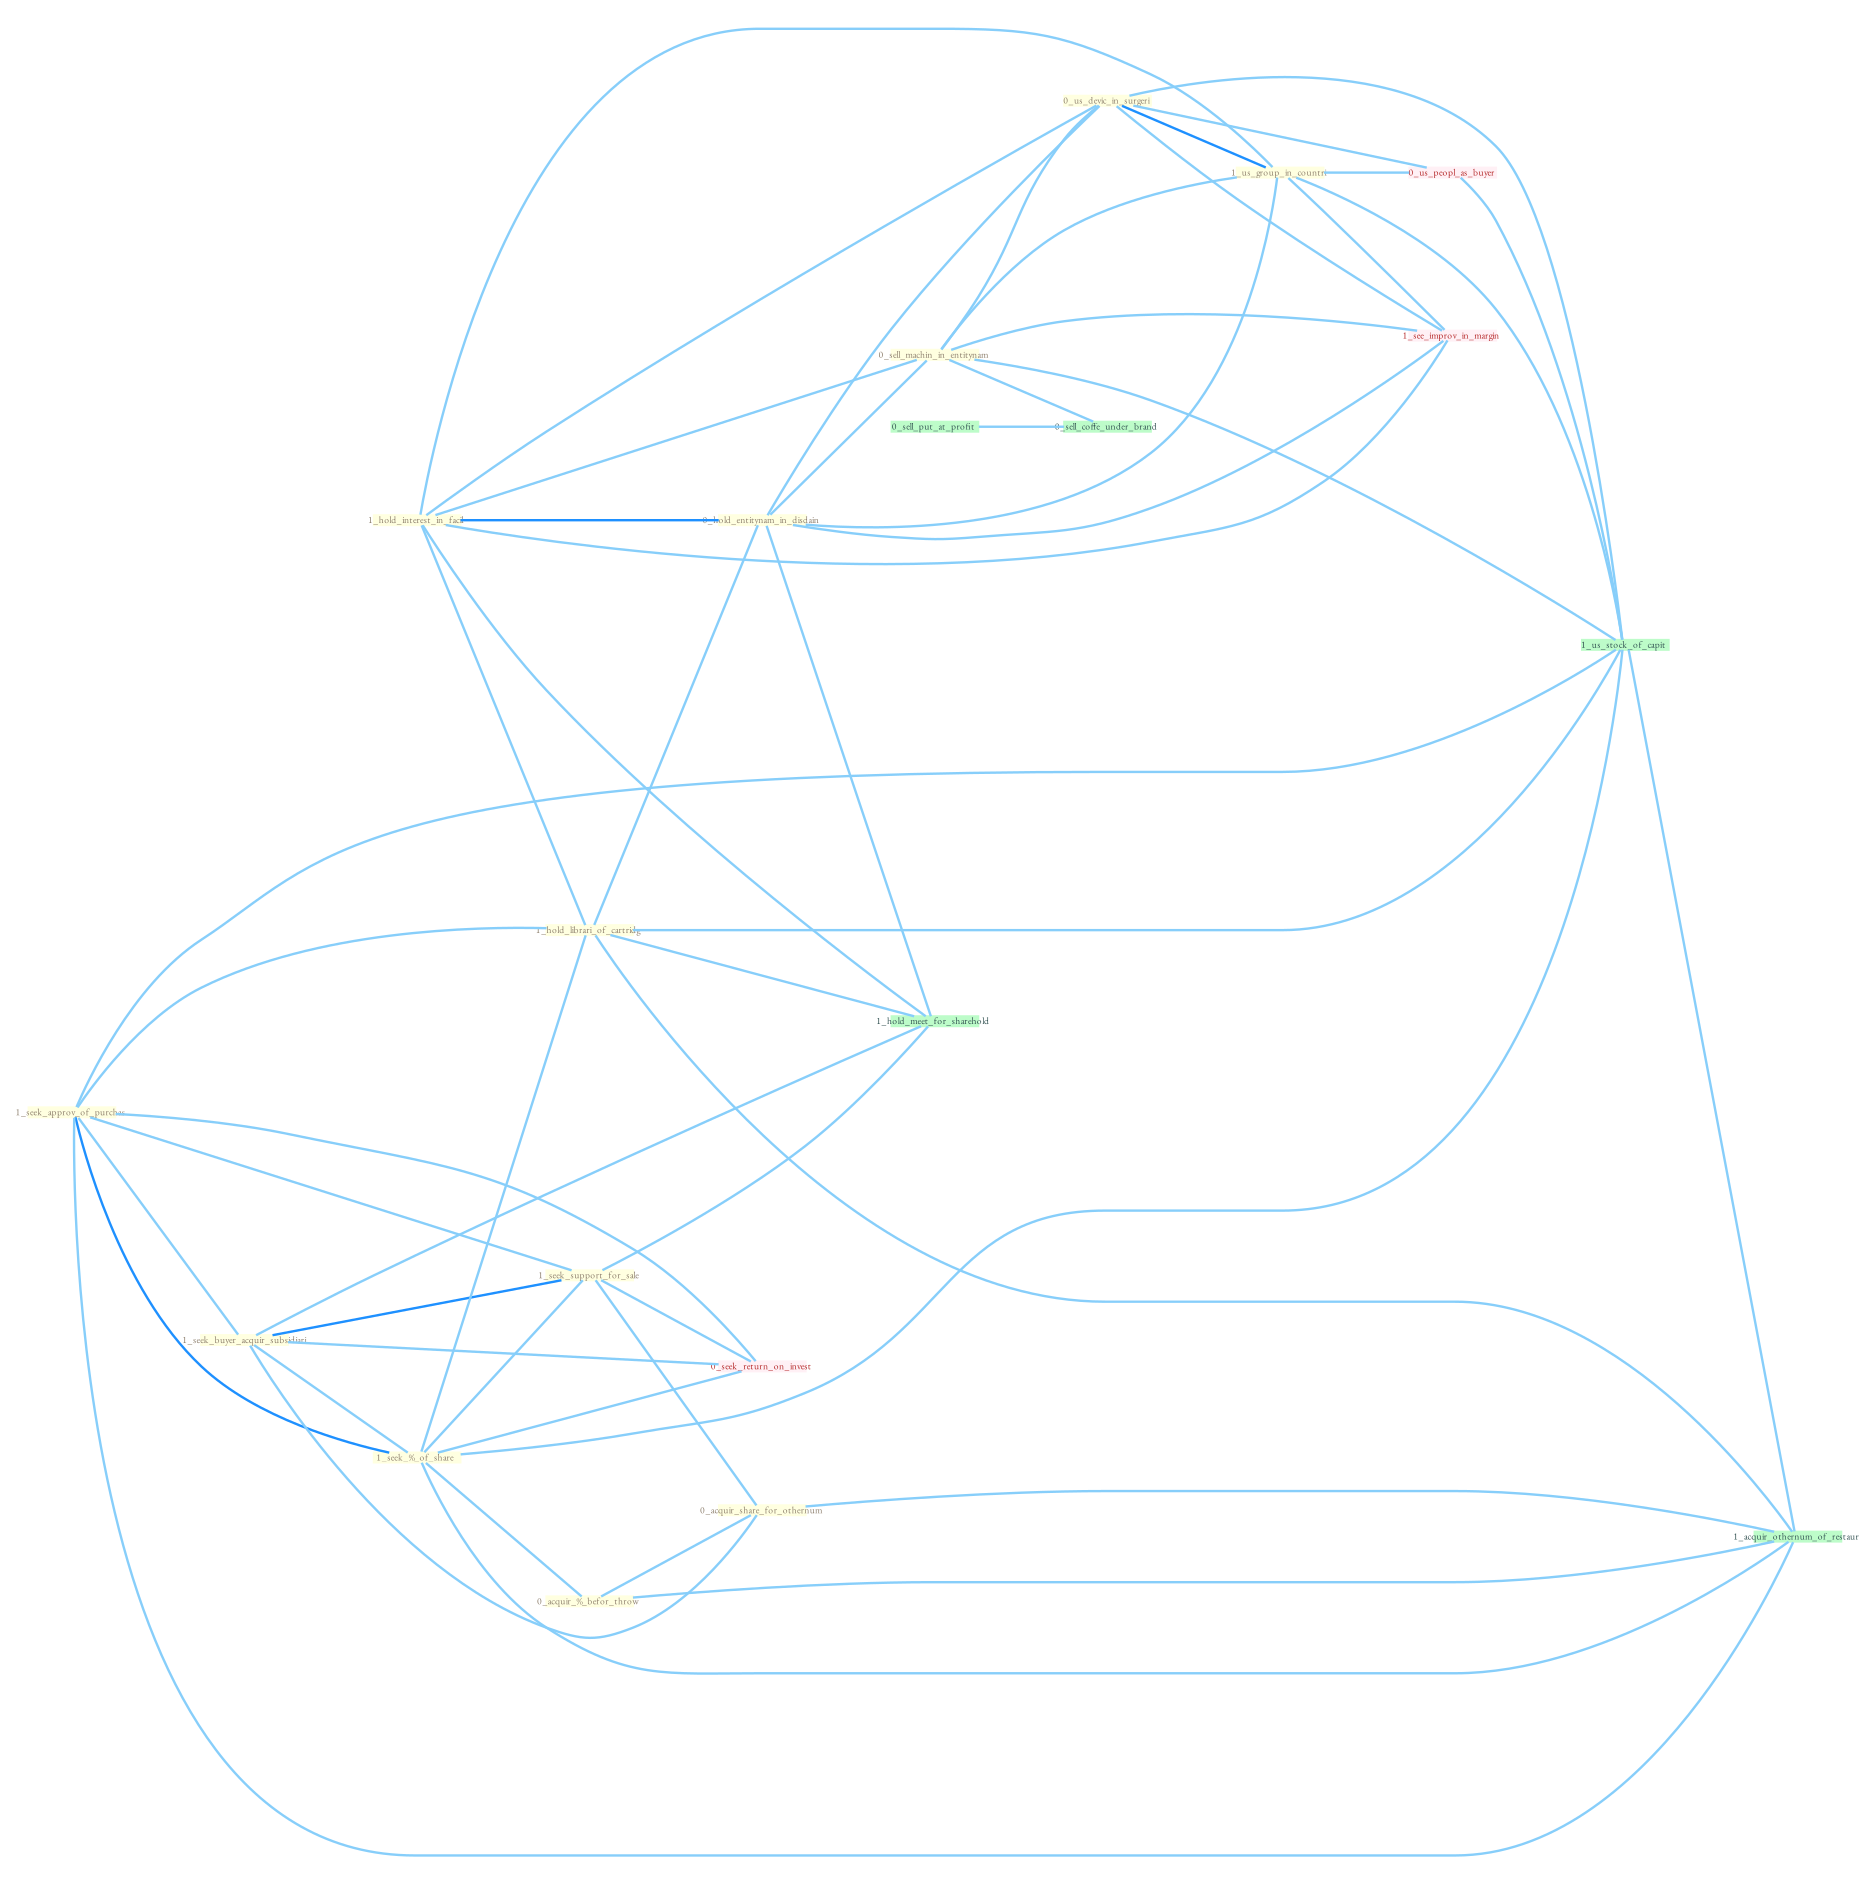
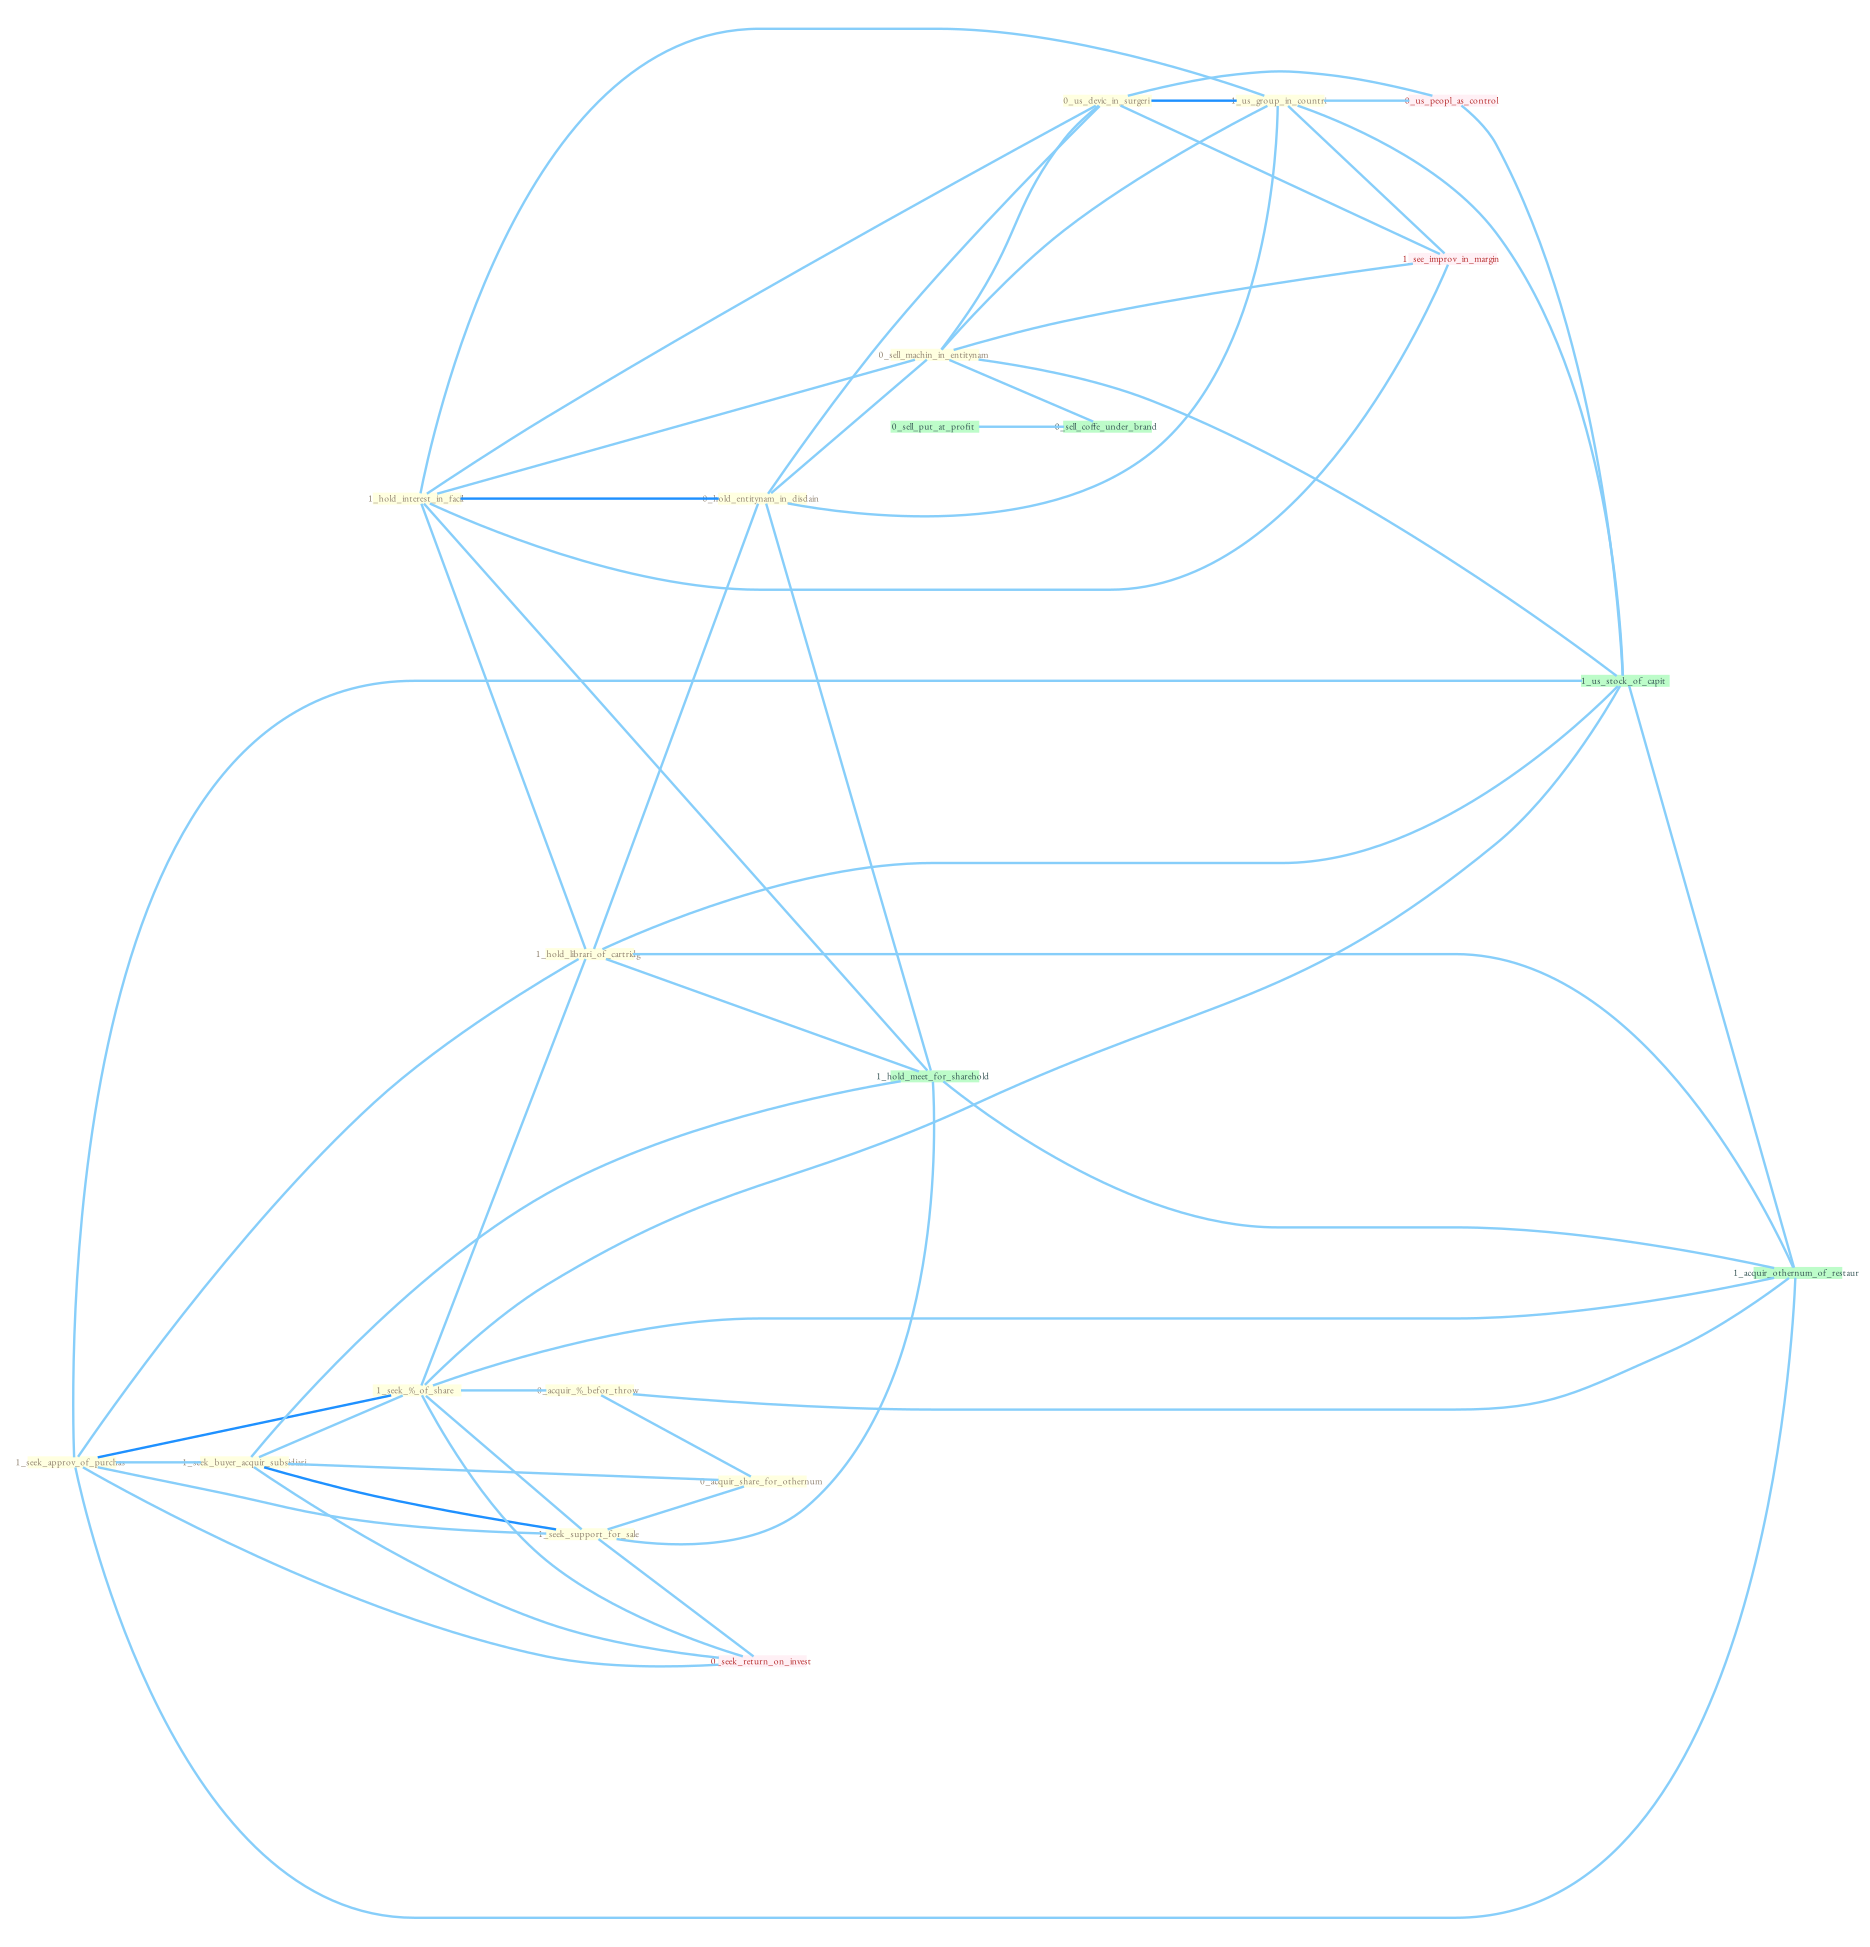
  graph {
    fontname="EB Garamond"
    rankdir=LR
    node [color="#ffffe0" fixedsize=true fontcolor="#8b7d6b" fontname="EB Garamond" fontsize=4 shape=polygon style=filled]
    edge [color="#87cefa" fontname="EB Garamond" w=1]
    "1_hold_interest_in_facil " [height=.06 width=.5]
    "1_seek_approv_of_purchas " [height=.06 width=.5]
    n3 [height=.06 label="1_seek_buyer_acquir_subsidiari" width=.5]
    "1_seek_%_of_share " [height=.06 width=.5]
    "1_hold_librari_of_cartridg " [height=.06 width=.5]
    "0_hold_entitynam_in_disdain " [height=.06 width=.5]
    "0_acquir_%_befor_throw " [height=.06 width=.5]
    "1_seek_support_for_sale " [height=.06 width=.5]
    "0_acquir_share_for_othernum " [height=.06 width=.5]
    "0_sell_machin_in_entitynam " [height=.06 width=.5]
    "0_us_devic_in_surgeri " [height=.06 width=.5]
    "1_us_group_in_countri " [height=.06 width=.5]
-   "0_us_peopl_as_control " [color="#fff0f5" fontcolor="#b22222" height=.06 width=.5 label="0_us_peopl_as_buyer"]
+   "0_us_peopl_as_control " [color="#fff0f5" fontcolor="#b22222" height=.06 width=.5]
    "0_seek_return_on_invest " [color="#fff0f5" fontcolor="#b22222" height=.06 width=.5]
    "1_see_improv_in_margin " [color="#fff0f5" fontcolor="#b22222" height=.06 width=.5]
    "1_hold_meet_for_sharehold " [color="#BDFCC9" fontcolor="#2f4f4f" height=.06 width=.5]
    "1_us_stock_of_capit " [color="#BDFCC9" fontcolor="#2f4f4f" height=.06 width=.5]
    "1_acquir_othernum_of_restaur " [color="#BDFCC9" fontcolor="#2f4f4f" height=.06 width=.5]
    "0_sell_coffe_under_brand " [color="#BDFCC9" fontcolor="#2f4f4f" height=.06 width=.5]
    "0_sell_put_at_profit " [color="#BDFCC9" fontcolor="#2f4f4f" height=.06 width=.5]
    subgraph sub_1 {
      "1_hold_interest_in_facil "
      "1_seek_approv_of_purchas "
      n3
      "1_seek_%_of_share "
      "1_hold_librari_of_cartridg "
      "0_hold_entitynam_in_disdain "
      "0_acquir_%_befor_throw "
      "1_seek_support_for_sale "
      "0_acquir_share_for_othernum "
      "0_sell_machin_in_entitynam "
      "0_us_devic_in_surgeri "
      "1_us_group_in_countri "
    }
    subgraph sub_2 {
      "0_us_peopl_as_control "
      "0_seek_return_on_invest "
      "1_see_improv_in_margin "
    }
    "1_hold_interest_in_facil " -- "1_hold_librari_of_cartridg "
    "1_hold_interest_in_facil " -- "0_hold_entitynam_in_disdain " [color="#1e90ff" w=2]
    "1_hold_interest_in_facil " -- "0_sell_machin_in_entitynam "
    "1_hold_interest_in_facil " -- "0_us_devic_in_surgeri "
    "1_hold_interest_in_facil " -- "1_us_group_in_countri "
    "1_hold_interest_in_facil " -- "1_see_improv_in_margin "
    "1_hold_interest_in_facil " -- "1_hold_meet_for_sharehold "
    "1_seek_approv_of_purchas " -- n3
    "1_seek_approv_of_purchas " -- "1_seek_%_of_share " [color="#1e90ff" w=2]
    "1_seek_approv_of_purchas " -- "1_hold_librari_of_cartridg "
    "1_seek_approv_of_purchas " -- "1_seek_support_for_sale "
    "1_seek_approv_of_purchas " -- "0_seek_return_on_invest "
    "1_seek_approv_of_purchas " -- "1_us_stock_of_capit "
    "1_seek_approv_of_purchas " -- "1_acquir_othernum_of_restaur "
    n3 -- "1_seek_%_of_share "
    n3 -- "1_seek_support_for_sale " [color="#1e90ff" w=2]
    n3 -- "0_acquir_share_for_othernum "
    n3 -- "0_seek_return_on_invest "
    n3 -- "1_hold_meet_for_sharehold "
    "1_seek_%_of_share " -- "1_hold_librari_of_cartridg "
    "1_seek_%_of_share " -- "0_acquir_%_befor_throw "
    "1_seek_%_of_share " -- "1_seek_support_for_sale "
    "1_seek_%_of_share " -- "0_seek_return_on_invest "
    "1_seek_%_of_share " -- "1_us_stock_of_capit "
    "1_seek_%_of_share " -- "1_acquir_othernum_of_restaur "
    "1_hold_librari_of_cartridg " -- "0_hold_entitynam_in_disdain "
    "1_hold_librari_of_cartridg " -- "1_hold_meet_for_sharehold "
    "1_hold_librari_of_cartridg " -- "1_us_stock_of_capit "
    "1_hold_librari_of_cartridg " -- "1_acquir_othernum_of_restaur "
    "0_hold_entitynam_in_disdain " -- "0_sell_machin_in_entitynam "
    "0_hold_entitynam_in_disdain " -- "0_us_devic_in_surgeri "
    "0_hold_entitynam_in_disdain " -- "1_us_group_in_countri "
-   "0_hold_entitynam_in_disdain " -- "1_see_improv_in_margin "
    "0_hold_entitynam_in_disdain " -- "1_hold_meet_for_sharehold "
    "0_acquir_%_befor_throw " -- "0_acquir_share_for_othernum "
    "0_acquir_%_befor_throw " -- "1_acquir_othernum_of_restaur "
    "1_seek_support_for_sale " -- "0_acquir_share_for_othernum "
    "1_seek_support_for_sale " -- "0_seek_return_on_invest "
    "1_seek_support_for_sale " -- "1_hold_meet_for_sharehold "
-   "0_acquir_share_for_othernum " -- "1_acquir_othernum_of_restaur "
+   "1_hold_meet_for_sharehold " -- "1_acquir_othernum_of_restaur "
    "0_sell_machin_in_entitynam " -- "0_us_devic_in_surgeri "
    "0_sell_machin_in_entitynam " -- "1_us_group_in_countri "
    "0_sell_machin_in_entitynam " -- "1_see_improv_in_margin "
    "0_sell_machin_in_entitynam " -- "1_us_stock_of_capit "
    "0_sell_machin_in_entitynam " -- "0_sell_coffe_under_brand "
    "0_us_devic_in_surgeri " -- "1_us_group_in_countri " [color="#1e90ff" w=2]
    "0_us_devic_in_surgeri " -- "0_us_peopl_as_control "
    "0_us_devic_in_surgeri " -- "1_see_improv_in_margin "
-   "0_us_devic_in_surgeri " -- "1_us_stock_of_capit "
    "1_us_group_in_countri " -- "0_us_peopl_as_control "
    "1_us_group_in_countri " -- "1_see_improv_in_margin "
    "1_us_group_in_countri " -- "1_us_stock_of_capit "
    "0_us_peopl_as_control " -- "1_us_stock_of_capit "
    "1_us_stock_of_capit " -- "1_acquir_othernum_of_restaur "
    "0_sell_put_at_profit " -- "0_sell_coffe_under_brand "
  }
